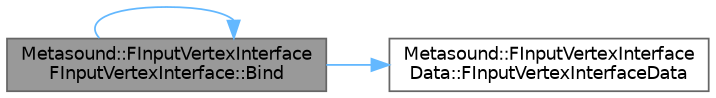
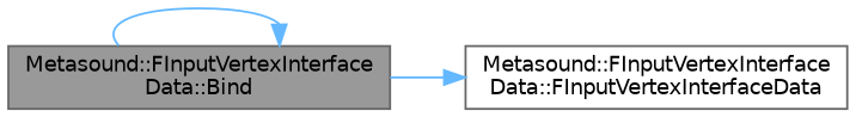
  digraph {
    rankdir=LR
    node [fontname=Helvetica fontsize=10 shape=box style=filled]
    edge [color=steelblue1 fontname=Helvetica fontsize=10 labelfontname=Helvetica labelfontsize=10 style=solid]
-   n1 [color=gray40 fillcolor=grey60 fontcolor=black height=0.2 label="Metasound::FInputVertexInterface\lFInputVertexInterface::Bind" width=0.4]
+   n1 [color=gray40 fillcolor=grey60 fontcolor=black height=0.2 label="Metasound::FInputVertexInterface\lData::Bind" width=0.4]
    n2 [color=grey40 fillcolor=white height=0.2 label="Metasound::FInputVertexInterface\lData::FInputVertexInterfaceData" width=0.4]
    n1 -> n1
    n1 -> n2
  }
